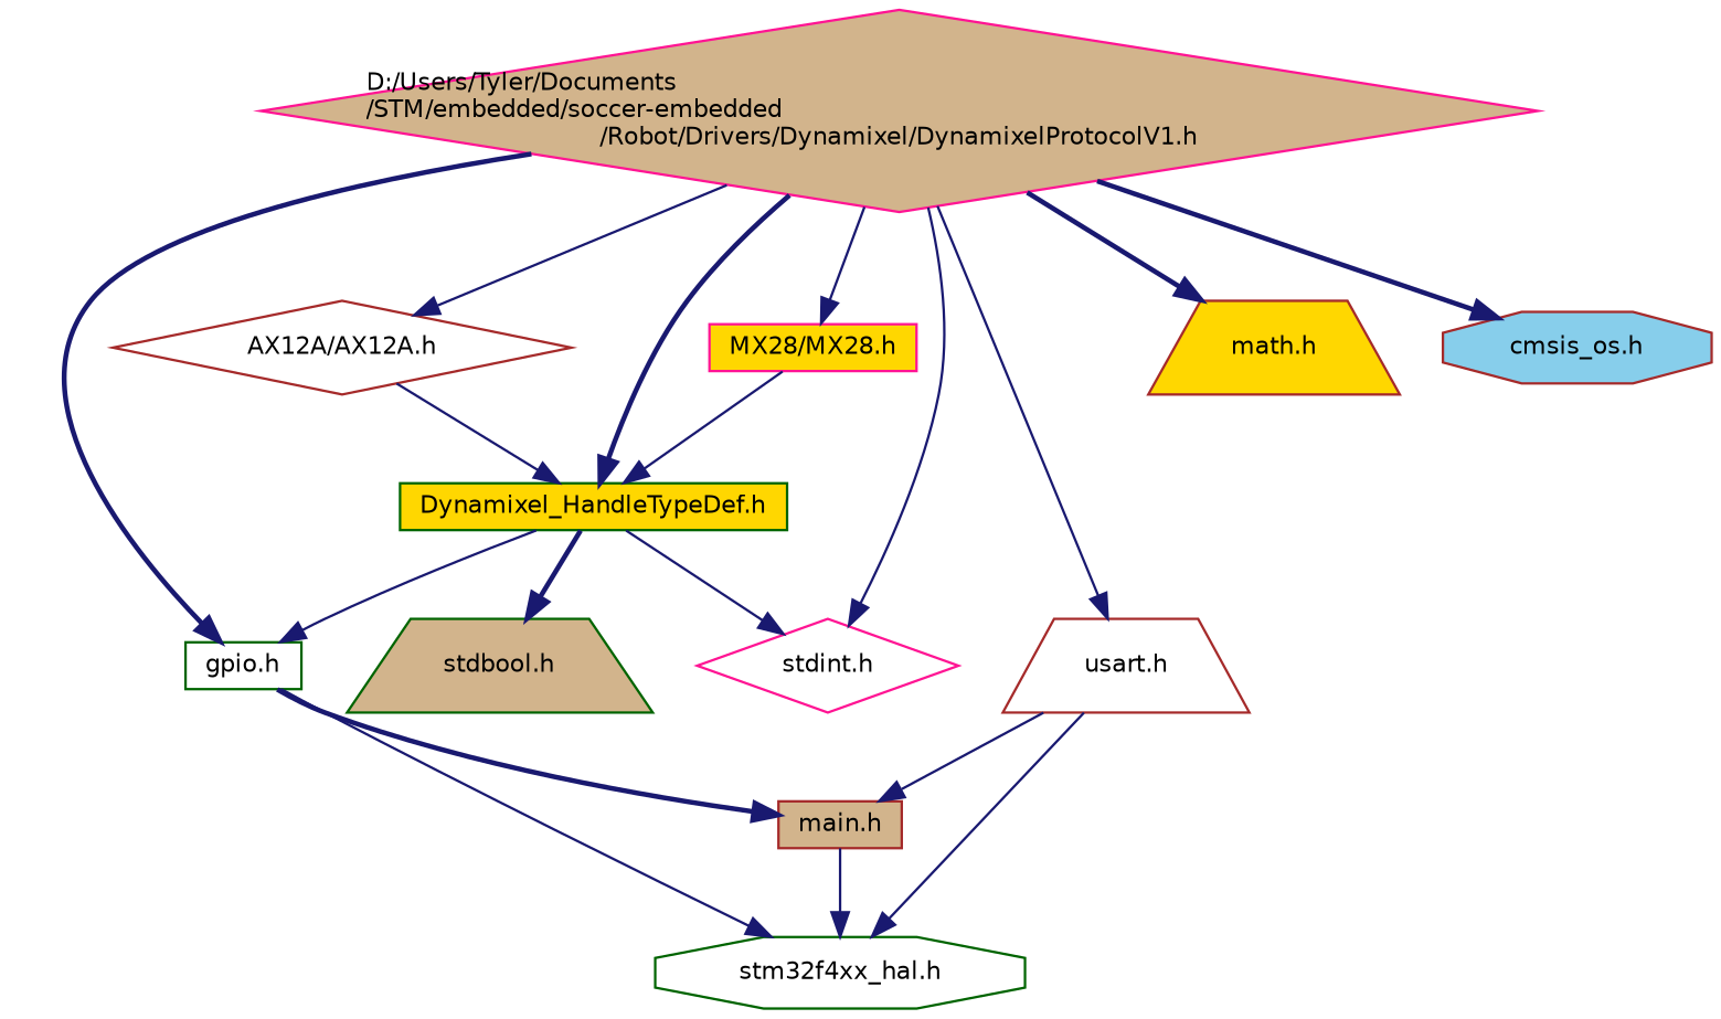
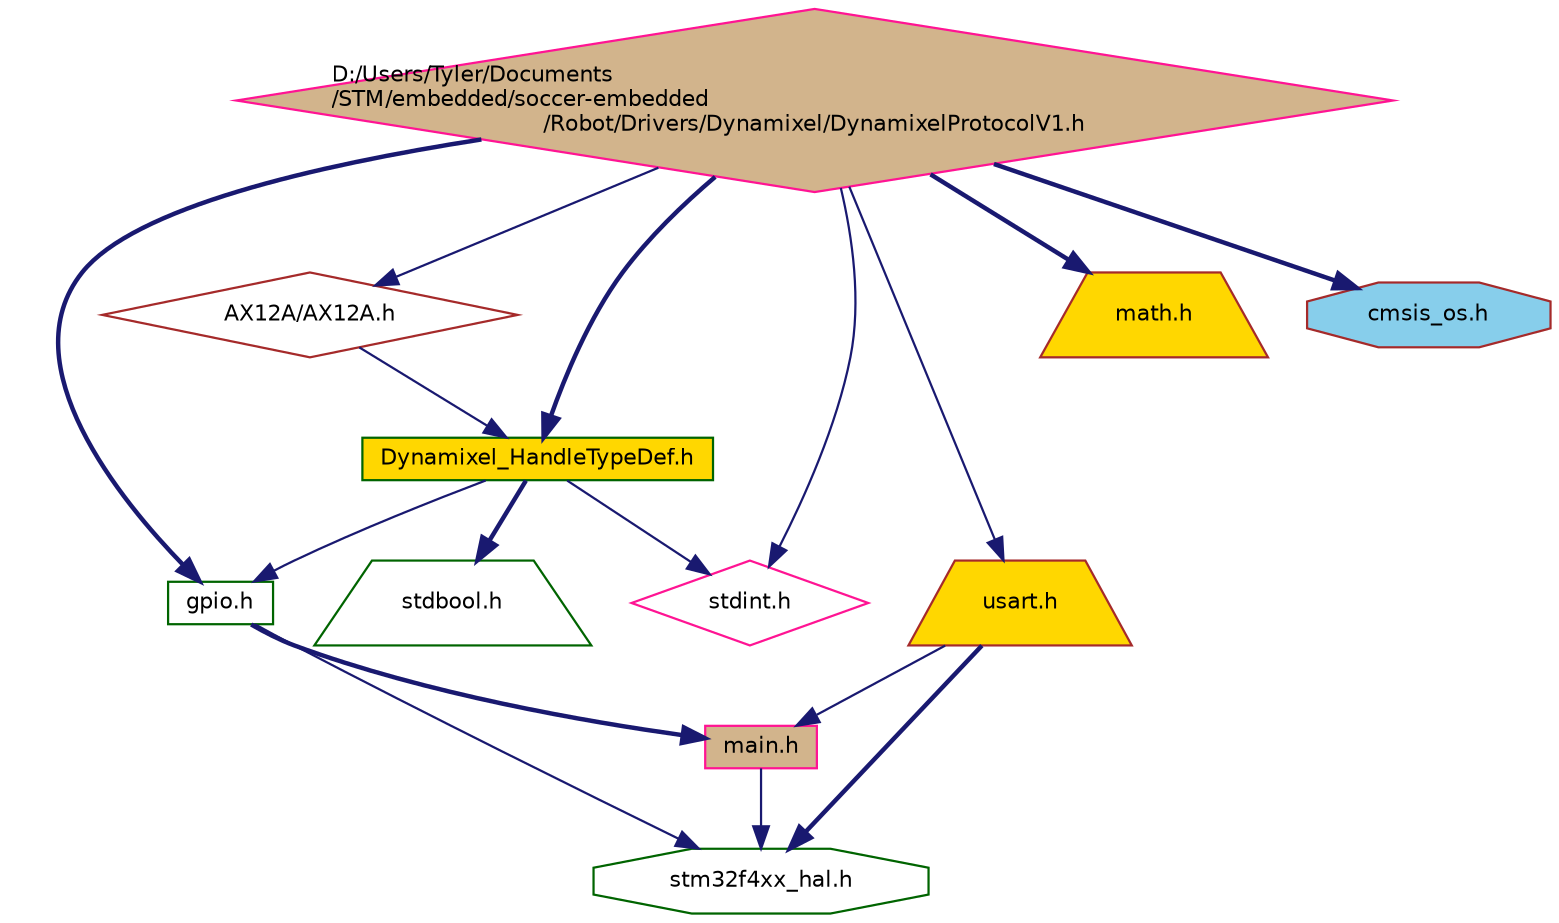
  digraph {
    node [color=brown fillcolor=white fontname=Helvetica fontsize=10 shape=box style=filled]
    edge [color=midnightblue fontname=Helvetica fontsize=10 labelfontname=Helvetica labelfontsize=10 style=solid]
    n1 [color=deeppink fillcolor=tan fontcolor=black height=0.2 label="D:/Users/Tyler/Documents\l/STM/embedded/soccer-embedded\l/Robot/Drivers/Dynamixel/DynamixelProtocolV1.h" shape=diamond width=0.4]
    n2 [color=darkgreen height=0.2 label="gpio.h" width=0.4]
-   n3 [height=0.2 label="usart.h" shape=trapezium width=0.4]
+   n3 [fillcolor=gold height=0.2 label="usart.h" shape=trapezium width=0.4]
    n4 [color=deeppink height=0.2 label="stdint.h" shape=diamond width=0.4]
    n5 [fillcolor=gold height=0.2 label="math.h" shape=trapezium width=0.4]
    n6 [color=darkgreen fillcolor=gold height=0.2 label="Dynamixel_HandleTypeDef.h" width=0.4]
-   n7 [color=deeppink fillcolor=gold height=0.2 label="MX28/MX28.h" width=0.4]
    n8 [height=0.2 label="AX12A/AX12A.h" shape=diamond width=0.4]
    n9 [fillcolor=skyblue height=0.2 label="cmsis_os.h" shape=octagon width=0.4]
    n10 [color=darkgreen height=0.2 label="stm32f4xx_hal.h" shape=octagon width=0.4]
-   n11 [fillcolor=tan height=0.2 label="main.h" width=0.4]
-   n12 [color=darkgreen fillcolor=tan height=0.2 label="stdbool.h" shape=trapezium width=0.4]
+   n11 [color=deeppink fillcolor=tan height=0.2 label="main.h" width=0.4]
+   n12 [color=darkgreen height=0.2 label="stdbool.h" shape=trapezium width=0.4]
    n1 -> n2 [style=bold]
    n1 -> n3
    n1 -> n4
    n1 -> n5 [style=bold]
    n1 -> n6 [style=bold]
-   n1 -> n7
    n1 -> n8
    n1 -> n9 [style=bold]
    n2 -> n10
    n2 -> n11 [style=bold]
-   n3 -> n10
+   n3 -> n10 [style=bold]
    n3 -> n11
    n6 -> n2
    n6 -> n4
    n6 -> n12 [style=bold]
-   n7 -> n6
    n8 -> n6
    n11 -> n10
  }
